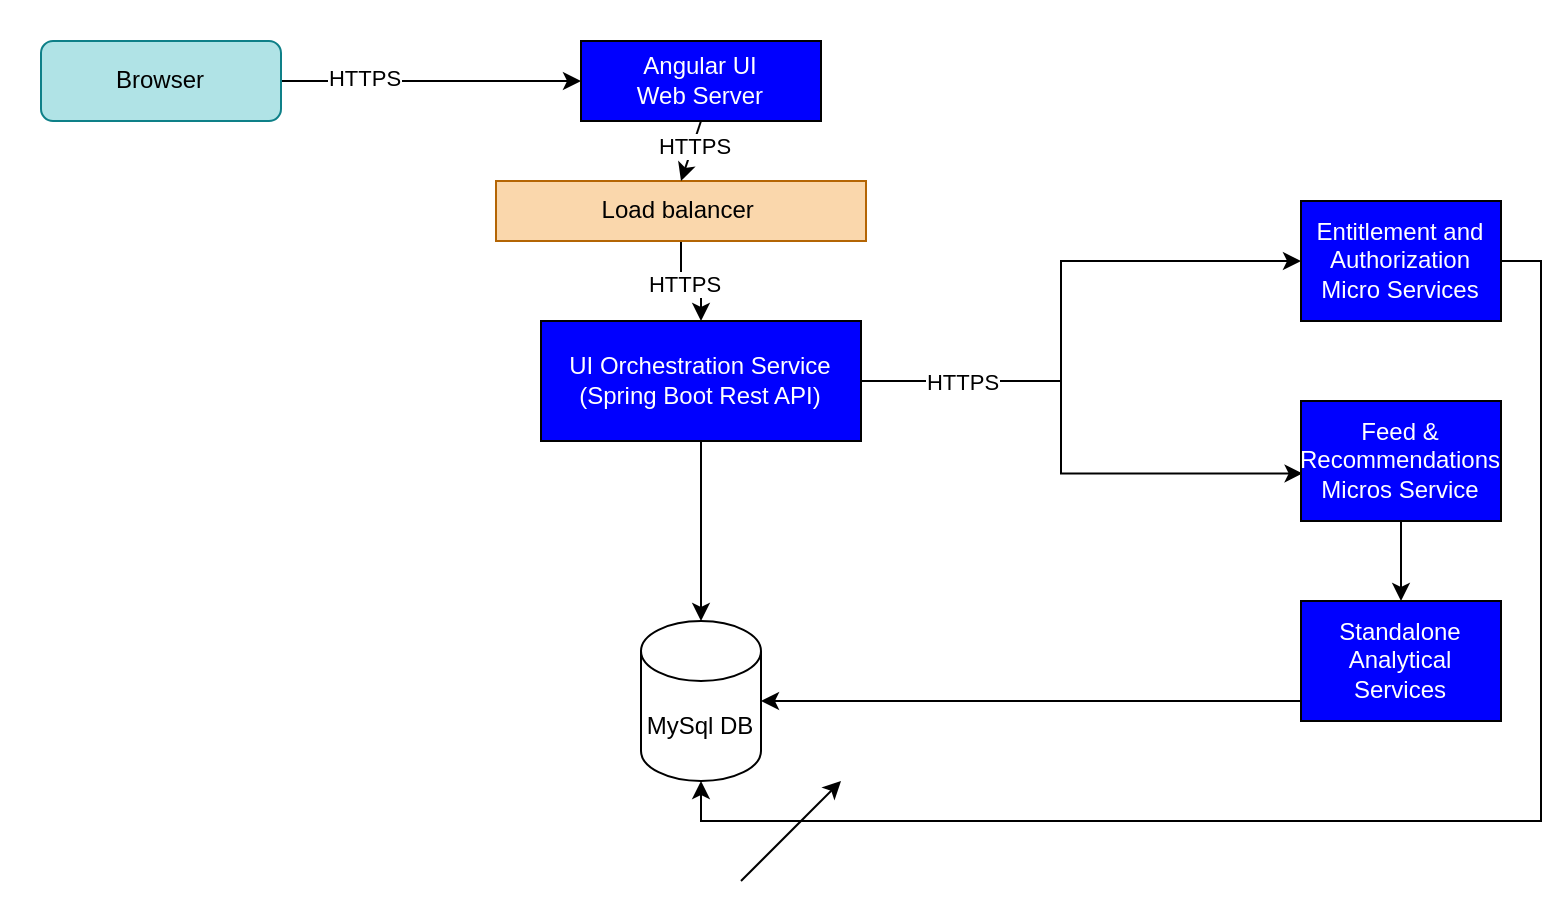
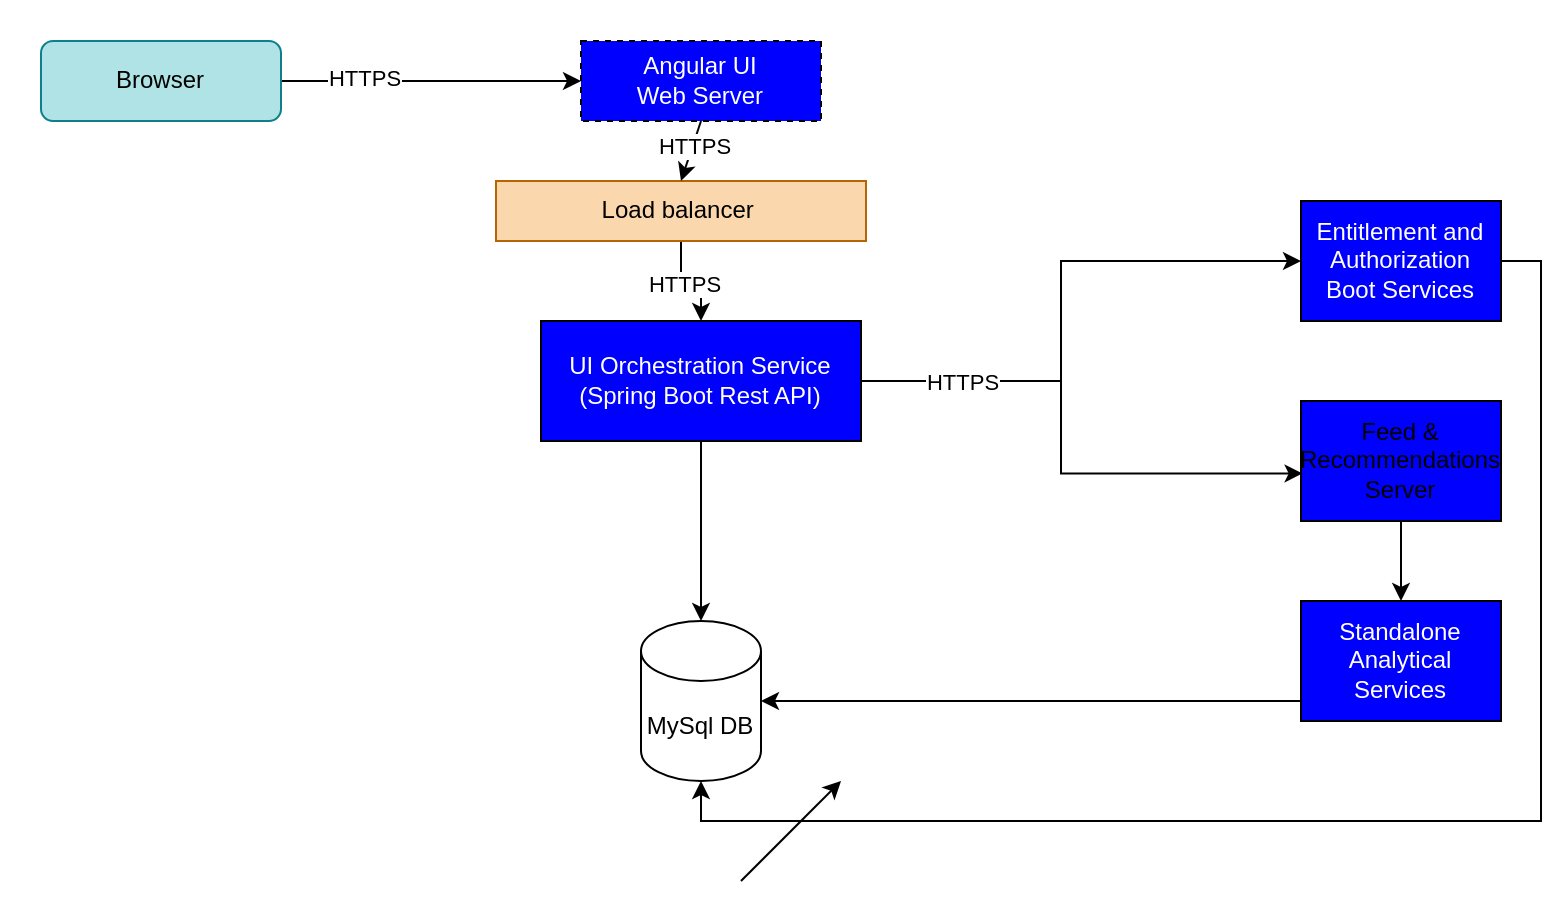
  <mxCell id="0" />
  <mxCell id="1" parent="0" />
  <mxCell id="2" value="" style="edgeStyle=orthogonalEdgeStyle;rounded=0;orthogonalLoop=1;jettySize=auto;html=1;exitX=0.5;exitY=1;exitDx=0;exitDy=0;" parent="1" source="20" target="9" edge="1"><mxGeometry relative="1" as="geometry" /></mxCell>
  <mxCell id="3" value="HTTPS" style="edgeLabel;html=1;align=center;verticalAlign=middle;resizable=0;points=[];" vertex="1" connectable="0" parent="2"><mxGeometry x="-0.17" y="-1" relative="1" as="geometry"><mxPoint as="offset" /></mxGeometry></mxCell>
- <mxCell id="4" value="Angular UI&lt;br&gt;Web Server" style="rounded=0;whiteSpace=wrap;html=1;fillColor=#0000FF;fontColor=#FFFFFF;" parent="1" vertex="1"><mxGeometry x="290" y="20" width="120" height="40" as="geometry" /></mxCell>
+ <mxCell id="4" value="Angular UI&lt;br&gt;Web Server" style="rounded=0;whiteSpace=wrap;html=1;fillColor=#0000FF;fontColor=#FFFFFF;dashed=1;" parent="1" vertex="1"><mxGeometry x="290" y="20" width="120" height="40" as="geometry" /></mxCell>
  <mxCell id="5" style="edgeStyle=orthogonalEdgeStyle;rounded=0;orthogonalLoop=1;jettySize=auto;html=1;" parent="1" source="9" target="10" edge="1"><mxGeometry relative="1" as="geometry" /></mxCell>
  <mxCell id="6" style="edgeStyle=orthogonalEdgeStyle;rounded=0;orthogonalLoop=1;jettySize=auto;html=1;entryX=0;entryY=0.5;entryDx=0;entryDy=0;" parent="1" source="9" target="12" edge="1"><mxGeometry relative="1" as="geometry" /></mxCell>
  <mxCell id="7" style="edgeStyle=orthogonalEdgeStyle;rounded=0;orthogonalLoop=1;jettySize=auto;html=1;entryX=0.008;entryY=0.604;entryDx=0;entryDy=0;entryPerimeter=0;" parent="1" source="9" target="14" edge="1"><mxGeometry relative="1" as="geometry" /></mxCell>
  <mxCell id="8" value="HTTPS" style="edgeLabel;html=1;align=center;verticalAlign=middle;resizable=0;points=[];" vertex="1" connectable="0" parent="7"><mxGeometry x="-0.769" relative="1" as="geometry"><mxPoint x="37" as="offset" /></mxGeometry></mxCell>
  <mxCell id="9" value="UI Backend Service&lt;br&gt;(Spring Boot Rest API)" style="whiteSpace=wrap;html=1;rounded=0;fillColor=#0000FF;" parent="1" vertex="1"><mxGeometry x="290" y="160" width="120" height="60" as="geometry" /></mxCell>
  <mxCell id="10" value="MySql DB" style="shape=cylinder3;whiteSpace=wrap;html=1;boundedLbl=1;backgroundOutline=1;size=15;" parent="1" vertex="1"><mxGeometry x="320" y="310" width="60" height="80" as="geometry" /></mxCell>
  <mxCell id="11" style="edgeStyle=orthogonalEdgeStyle;rounded=0;orthogonalLoop=1;jettySize=auto;html=1;entryX=0.5;entryY=1;entryDx=0;entryDy=0;entryPerimeter=0;exitX=1;exitY=0.5;exitDx=0;exitDy=0;" parent="1" source="12" target="10" edge="1"><mxGeometry relative="1" as="geometry" /></mxCell>
  <mxCell id="12" value="Entitlement and Authorization Services" style="whiteSpace=wrap;html=1;rounded=0;fillColor=#0000FF;" parent="1" vertex="1"><mxGeometry x="650" y="100" width="100" height="60" as="geometry" /></mxCell>
  <mxCell id="13" style="edgeStyle=orthogonalEdgeStyle;rounded=0;orthogonalLoop=1;jettySize=auto;html=1;entryX=0.5;entryY=0;entryDx=0;entryDy=0;" parent="1" source="14" target="16" edge="1"><mxGeometry relative="1" as="geometry" /></mxCell>
  <mxCell id="14" value="Feed &amp;amp; Recommendations Server" style="whiteSpace=wrap;html=1;rounded=0;fillColor=#0000FF;" parent="1" vertex="1"><mxGeometry x="650" y="200" width="100" height="60" as="geometry" /></mxCell>
  <mxCell id="15" style="edgeStyle=orthogonalEdgeStyle;rounded=0;orthogonalLoop=1;jettySize=auto;html=1;" parent="1" source="16" target="10" edge="1"><mxGeometry relative="1" as="geometry"><Array as="points"><mxPoint x="580" y="350" /><mxPoint x="580" y="350" /></Array></mxGeometry></mxCell>
  <mxCell id="16" value="Standalone Analytical Services" style="whiteSpace=wrap;html=1;rounded=0;fillColor=#0000FF;fontColor=#FFFFFF;" parent="1" vertex="1"><mxGeometry x="650" y="300" width="100" height="60" as="geometry" /></mxCell>
  <mxCell id="17" value="UI Orchestration Service&lt;br&gt;(Spring Boot Rest API)" style="whiteSpace=wrap;html=1;rounded=0;fillColor=#0000FF;fontColor=#FFFFFF;" parent="1" vertex="1"><mxGeometry x="270" y="160" width="160" height="60" as="geometry" /></mxCell>
- <mxCell id="18" value="Entitlement and Authorization Micro Services" style="whiteSpace=wrap;html=1;rounded=0;fillColor=#0000FF;fontColor=#FFFFFF;" parent="1" vertex="1"><mxGeometry x="650" y="100" width="100" height="60" as="geometry" /></mxCell>
- <mxCell id="19" value="Feed &amp;amp; Recommendations Micros Service" style="whiteSpace=wrap;html=1;rounded=0;fillColor=#0000FF;fontColor=#FFFFFF;" parent="1" vertex="1"><mxGeometry x="650" y="200" width="100" height="60" as="geometry" /></mxCell>
+ <mxCell id="18" value="Entitlement and Authorization Boot Services" style="whiteSpace=wrap;html=1;rounded=0;fillColor=#0000FF;fontColor=#FFFFFF;" parent="1" vertex="1"><mxGeometry x="650" y="100" width="100" height="60" as="geometry" /></mxCell>
  <mxCell id="20" value="Load balancer&amp;nbsp;" style="rounded=0;whiteSpace=wrap;html=1;fillColor=#fad7ac;strokeColor=#b46504;" vertex="1" parent="1"><mxGeometry x="247.5" y="90" width="185" height="30" as="geometry" /></mxCell>
  <mxCell id="21" value="" style="endArrow=classic;html=1;rounded=0;exitX=0.5;exitY=1;exitDx=0;exitDy=0;entryX=0.5;entryY=0;entryDx=0;entryDy=0;" edge="1" parent="1" source="4" target="20"><mxGeometry width="50" height="50" relative="1" as="geometry"><mxPoint x="370" y="440" as="sourcePoint" /><mxPoint x="420" y="390" as="targetPoint" /></mxGeometry></mxCell>
  <mxCell id="22" value="HTTPS" style="edgeLabel;html=1;align=center;verticalAlign=middle;resizable=0;points=[];" vertex="1" connectable="0" parent="21"><mxGeometry x="-0.16" y="1" relative="1" as="geometry"><mxPoint as="offset" /></mxGeometry></mxCell>
  <mxCell id="23" style="edgeStyle=orthogonalEdgeStyle;rounded=0;orthogonalLoop=1;jettySize=auto;html=1;exitX=1;exitY=0.5;exitDx=0;exitDy=0;" edge="1" parent="1" source="25" target="4"><mxGeometry relative="1" as="geometry" /></mxCell>
  <mxCell id="24" value="HTTPS" style="edgeLabel;html=1;align=center;verticalAlign=middle;resizable=0;points=[];" vertex="1" connectable="0" parent="23"><mxGeometry x="-0.451" y="2" relative="1" as="geometry"><mxPoint as="offset" /></mxGeometry></mxCell>
  <mxCell id="25" value="Browser" style="rounded=1;whiteSpace=wrap;html=1;fillColor=#b0e3e6;strokeColor=#0e8088;" vertex="1" parent="1"><mxGeometry x="20" y="20" width="120" height="40" as="geometry" /></mxCell>
  <mxCell id="26" value="" style="endArrow=classic;html=1;rounded=0;" edge="1" parent="1"><mxGeometry width="50" height="50" relative="1" as="geometry"><mxPoint x="370" y="440" as="sourcePoint" /><mxPoint x="420" y="390" as="targetPoint" /></mxGeometry></mxCell>
